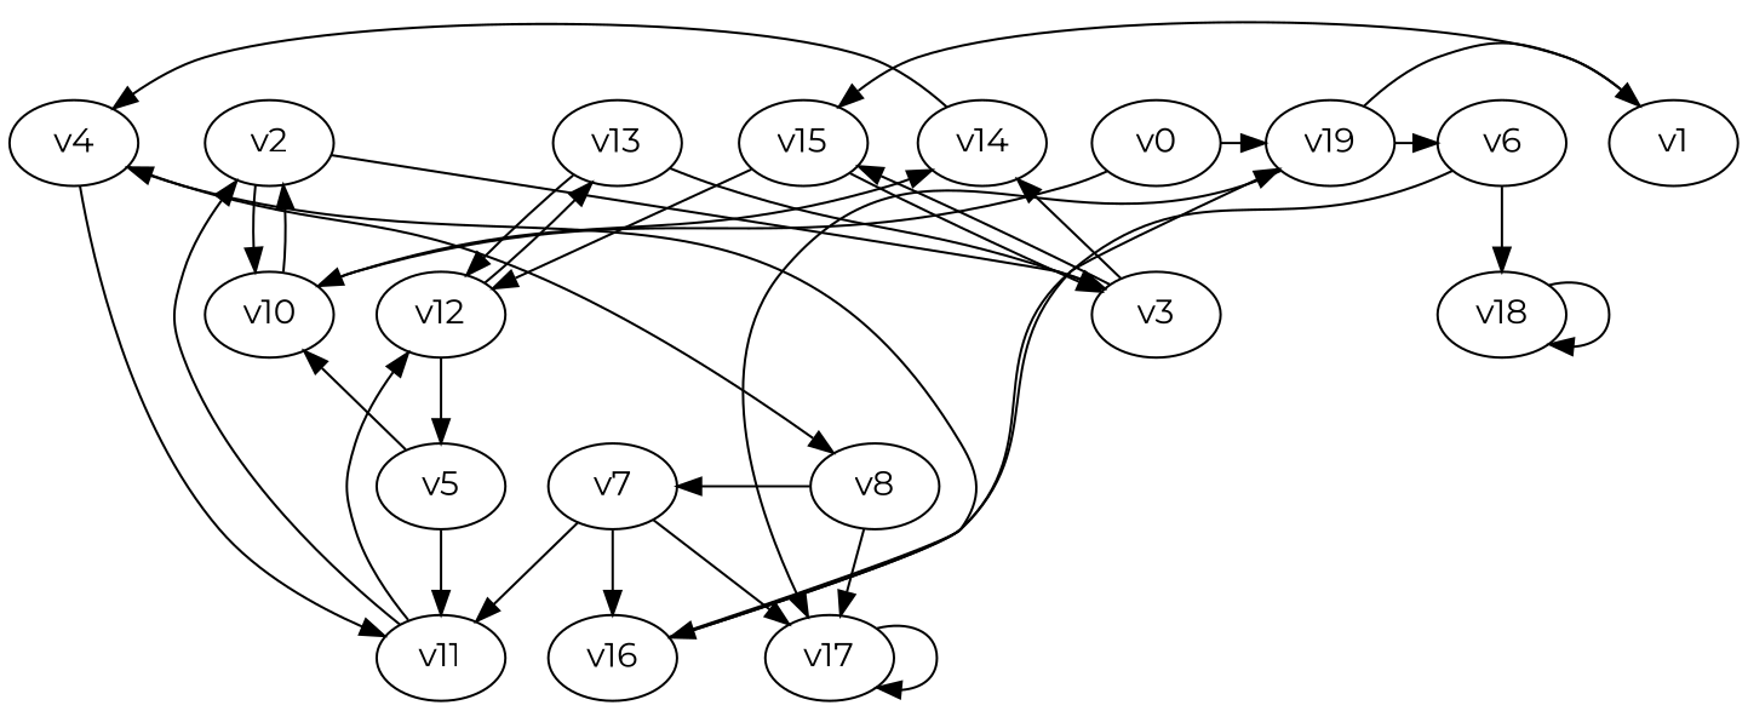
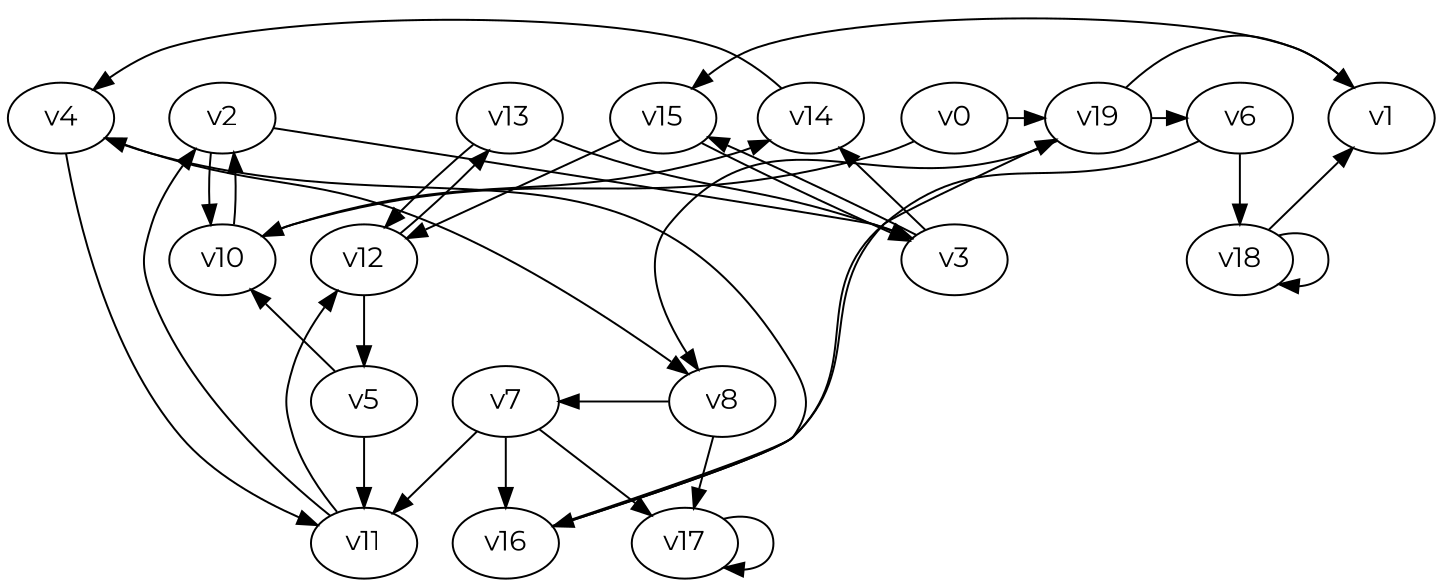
  digraph {
    fontname=Montserrat
    node [fontname=Montserrat player=1]
    edge [fontname=Montserrat]
    v10 [player=0]
    v0
    v19
    v2
    v14
    v1
    v6
    v17
    v15 [player=0]
    v3
    v12 [player=0]
    v4
    v8 [player=0]
    v11
    v7
    v5 [player=0]
    v16
    v18
    v13 [player=0]
    v10 -> v2 [constraint="time == 3"]
    v10 -> v14 [constraint="time >= 14"]
    v0 -> v10 [constraint="time % 3 == 2"]
    v0 -> v19 [constraint="time <= 11"]
    v19 -> v1 [constraint="time % 5 == 2"]
    v19 -> v6 [constraint="time == 13"]
-   v19 -> v17 [constraint="time % 2 == 0"]
+   v19 -> v8 [constraint="time % 2 == 0"]
    v2 -> v10
    v2 -> v3 [constraint="time >= 12"]
    v14 -> v4 [constraint="time >= 13"]
    v1 -> v15 [constraint="time == 12"]
    v6 -> v16 [constraint="time == 15"]
    v6 -> v18
    v17 -> v17 [constraint="time % 5 == 4"]
    v15 -> v3
    v15 -> v12
    v3 -> v14 [constraint="time >= 8"]
    v3 -> v15 [constraint="(time >= 6) && (time <= 21)"]
    v12 -> v5
    v12 -> v13 [constraint="time % 3 == 2"]
    v4 -> v8 [constraint="time >= 7"]
    v4 -> v11 [constraint="time == 14"]
    v8 -> v17
    v8 -> v7 [constraint="time % 6 == 4"]
    v11 -> v2 [constraint="time >= 13"]
    v11 -> v12 [constraint="time == 18"]
    v7 -> v17
    v7 -> v11
    v7 -> v16
    v5 -> v10 [constraint="time % 5 == 1"]
    v5 -> v11
    v16 -> v19 [constraint="time == 12"]
    v16 -> v4 [constraint="time == 0"]
+   v18 -> v1 [constraint="time >= 6"]
    v18 -> v18
    v13 -> v3
    v13 -> v12
  }
